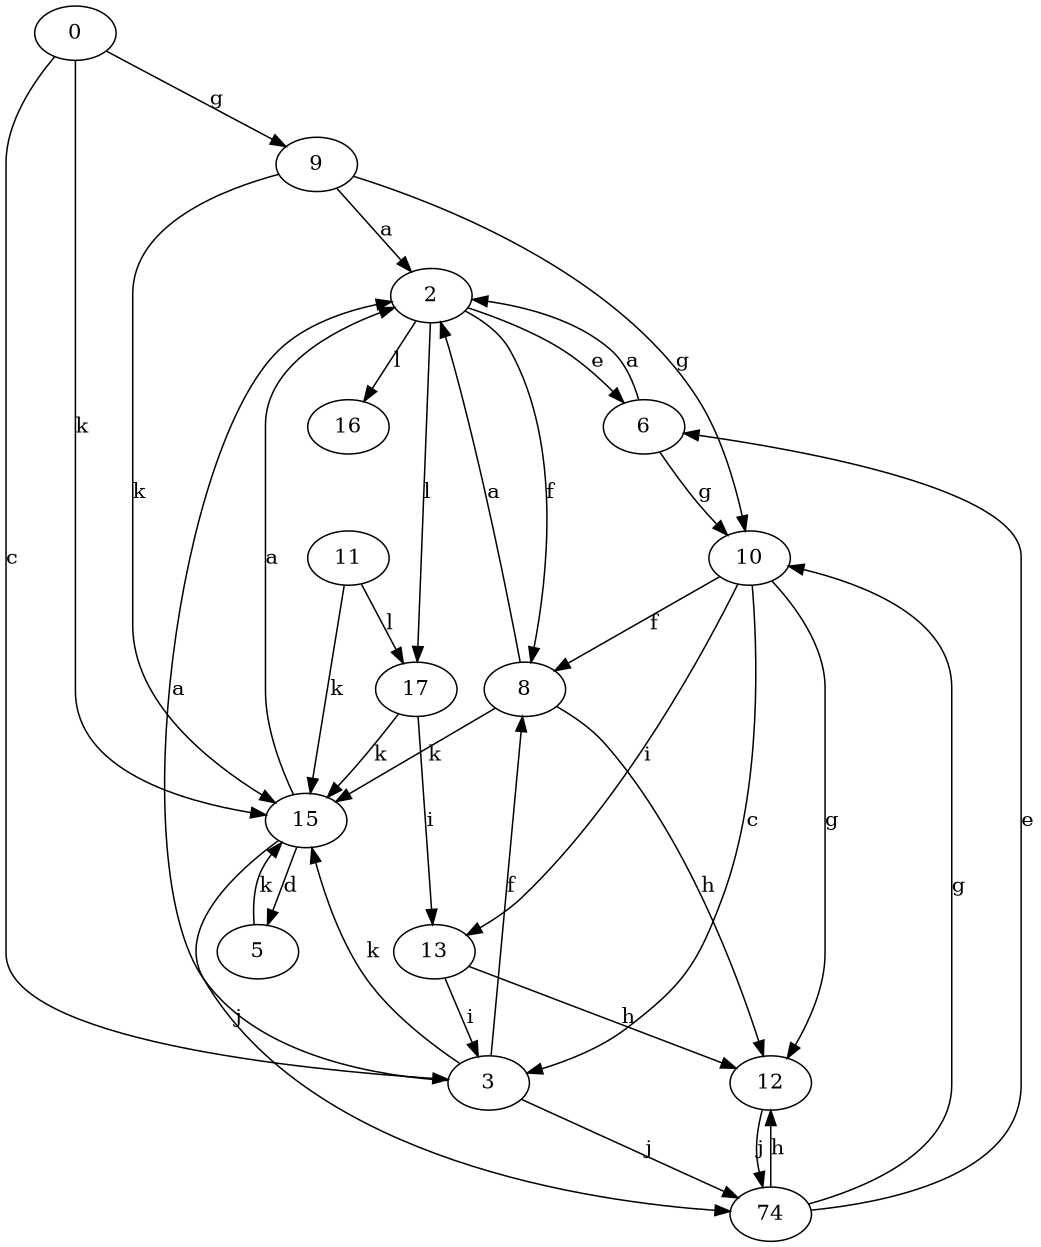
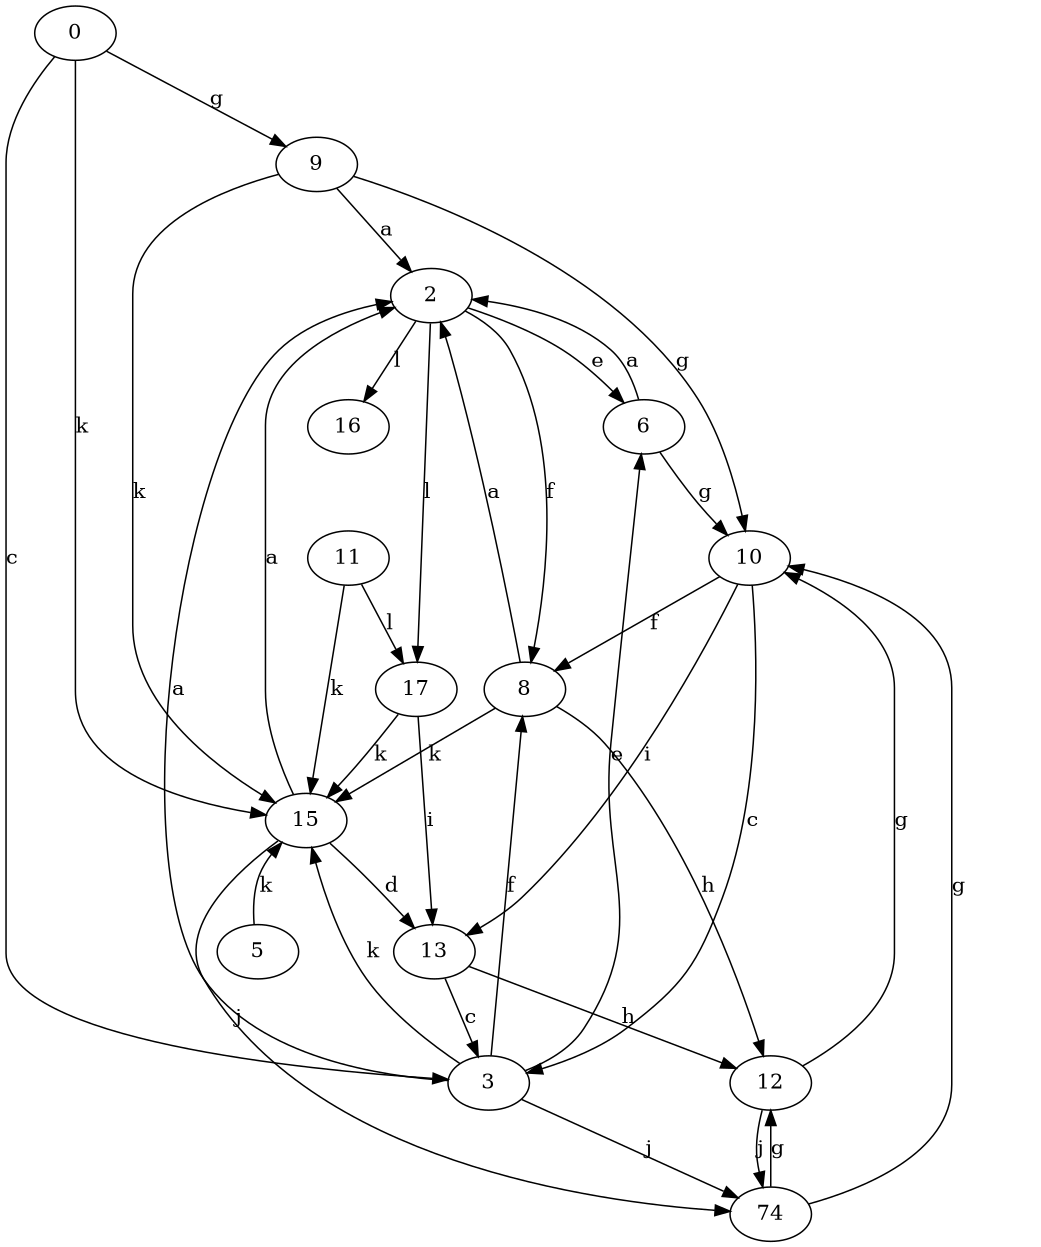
  strict digraph {
    2
    6
    8
    16
    17
    11
    15
    10
    12
    13
    3
    n12 [label=74]
    9
    5
    0
    2 -> 6 [label=e]
    2 -> 8 [label=f]
    2 -> 16 [label=l]
    2 -> 17 [label=l]
    6 -> 2 [label=a]
    6 -> 10 [label=g]
    8 -> 2 [label=a]
    8 -> 15 [label=k]
    8 -> 12 [label=h]
    17 -> 15 [label=k]
    17 -> 13 [label=i]
    11 -> 17 [label=l]
    11 -> 15 [label=k]
    15 -> 2 [label=a]
    15 -> n12 [label=j]
-   15 -> 5 [label=d]
+   15 -> 13 [label=d]
    10 -> 8 [label=f]
    10 -> 13 [label=i]
    10 -> 3 [label=c]
-   10 -> 12 [label=g]
+   12 -> 10 [label=g]
    12 -> n12 [label=j]
    13 -> 12 [label=h]
-   13 -> 3 [label=i]
+   13 -> 3 [label=c]
    3 -> 2 [label=a]
    3 -> 8 [label=f]
    3 -> 15 [label=k]
    3 -> n12 [label=j]
-   n12 -> 6 [label=e]
+   3 -> 6 [label=e]
    n12 -> 10 [label=g]
-   n12 -> 12 [label=h]
+   n12 -> 12 [label=g]
    9 -> 2 [label=a]
    9 -> 15 [label=k]
    9 -> 10 [label=g]
    5 -> 15 [label=k]
    0 -> 15 [label=k]
    0 -> 3 [label=c]
    0 -> 9 [label=g]
  }
